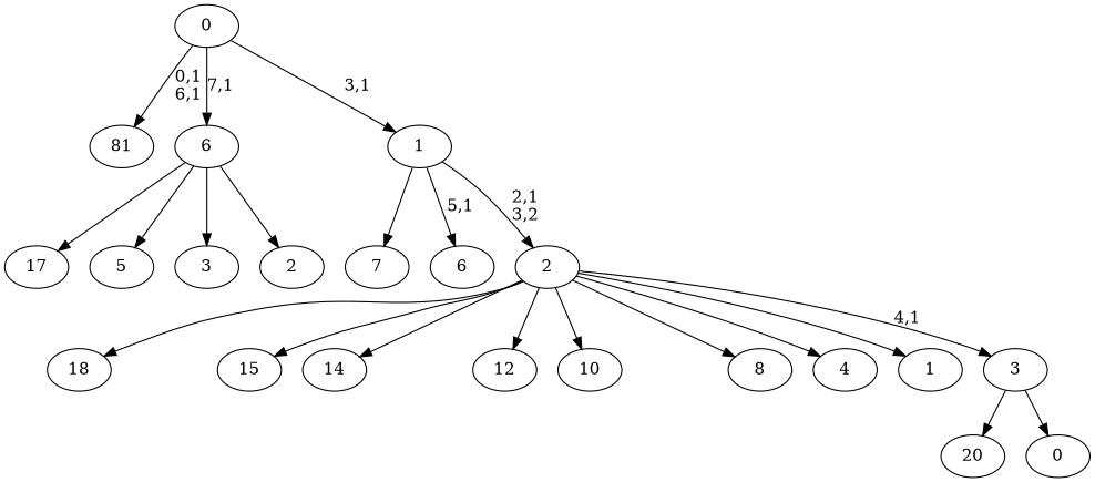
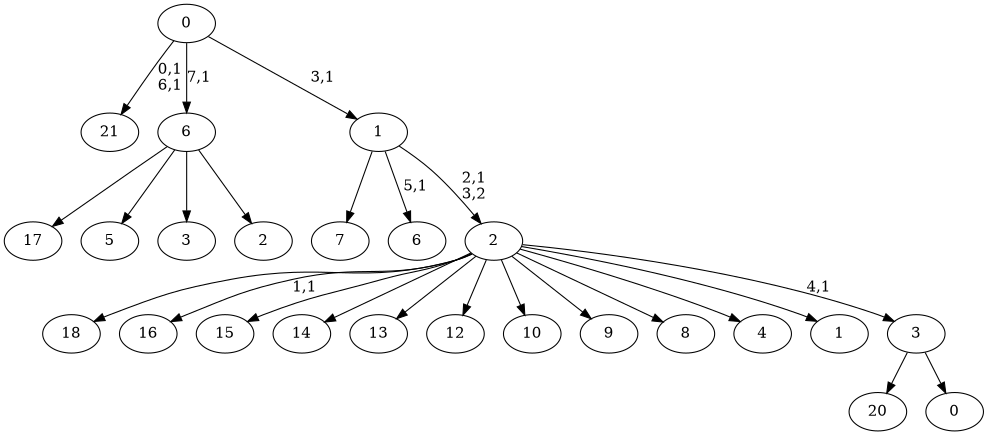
  digraph {
-   n1 [label=81]
+   n1 [label=21]
    n2 [label=20]
    n3 [label=18]
    n4 [label=17]
+   n5 [label=16]
    n6 [label=15]
    n7 [label=14]
+   n8 [label=13]
    n9 [label=12]
    n10 [label=10]
+   n11 [label=9]
    n12 [label=8]
    n13 [label=7]
    n14 [label=6]
    n15 [label=5]
    n16 [label=4]
    n17 [label=3]
    n18 [label=2]
    6
    n20 [label=1]
    n21 [label=0]
    3
    2
    1
    0
    6 -> n4
    6 -> n15
    6 -> n17
    6 -> n18
    3 -> n2
    3 -> n21
    2 -> n3
+   2 -> n5 [label="1,1"]
    2 -> n6
    2 -> n7
+   2 -> n8
    2 -> n9
    2 -> n10
+   2 -> n11
    2 -> n12
    2 -> n16
    2 -> n20
    2 -> 3 [label="4,1"]
    1 -> n13
    1 -> n14 [label="5,1"]
    1 -> 2 [label="2,1\n3,2"]
    0 -> n1 [label="0,1\n6,1"]
    0 -> 6 [label="7,1"]
    0 -> 1 [label="3,1"]
  }
